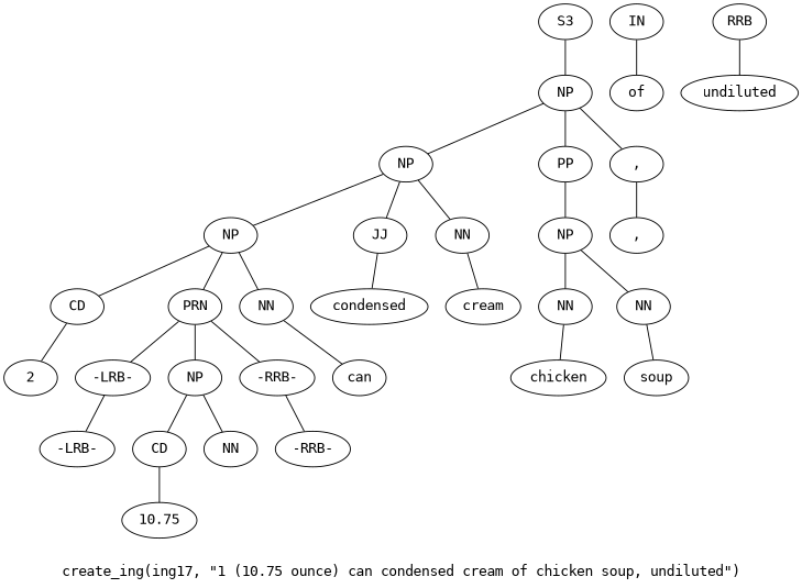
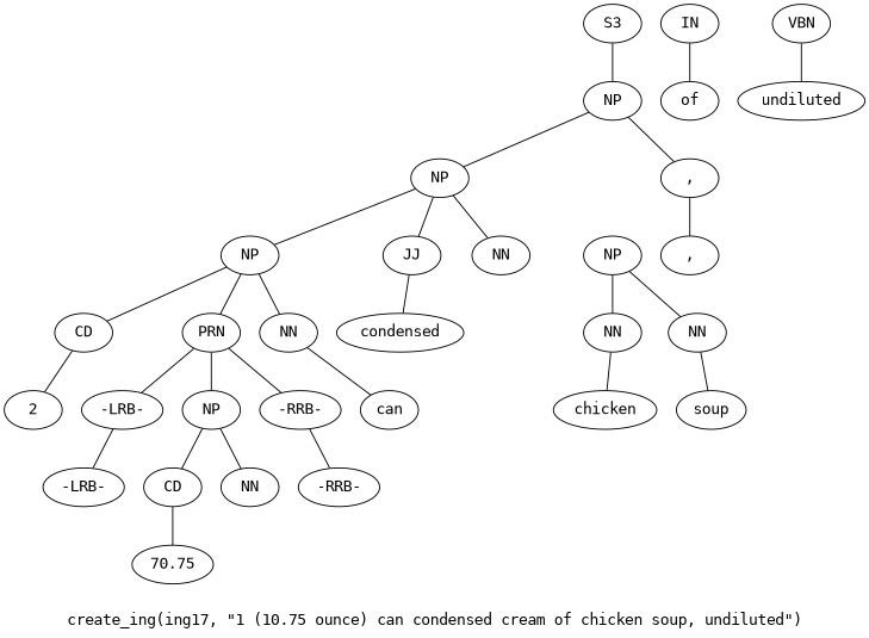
  graph {
    fontname="DejaVu Sans Mono"
    label="create_ing(ing17, \"1 (10.75 ounce) can condensed cream of chicken soup, undiluted\")"
    node [fontname="DejaVu Sans Mono"]
    edge [fontname="DejaVu Sans Mono"]
    n1 [label=S3]
    n2 [label=NP]
    n3 [label=NP]
-   n4 [label=PP]
    n5 [label=","]
    n6 [label=NP]
    n7 [label=JJ]
    n8 [label=NN]
    n9 [label=NP]
    n10 [label=","]
    n11 [label=CD]
    n12 [label=PRN]
    n13 [label=NN]
    n14 [label=condensed]
-   n15 [label=cream]
    n16 [label=2]
    n17 [label="-LRB-"]
    n18 [label=NP]
    n19 [label="-RRB-"]
    n20 [label=can]
    n21 [label="-LRB-"]
    n22 [label=CD]
    n23 [label=NN]
    n24 [label="-RRB-"]
-   n25 [label=10.75]
+   n25 [label=70.75]
    n26 [label=IN]
    n27 [label=of]
    n28 [label=NN]
    n29 [label=NN]
    n30 [label=chicken]
    n31 [label=soup]
-   n32 [label=RRB]
+   n32 [label=VBN]
    n33 [label=undiluted]
    n1 -- n2
    n2 -- n3
-   n2 -- n4
    n2 -- n5
    n3 -- n6
    n3 -- n7
    n3 -- n8
-   n4 -- n9
    n5 -- n10
    n6 -- n11
    n6 -- n12
    n6 -- n13
    n7 -- n14
-   n8 -- n15
    n9 -- n28
    n9 -- n29
    n11 -- n16
    n12 -- n17
    n12 -- n18
    n12 -- n19
    n13 -- n20
    n17 -- n21
    n18 -- n22
    n18 -- n23
    n19 -- n24
    n22 -- n25
    n26 -- n27
    n28 -- n30
    n29 -- n31
    n32 -- n33
  }
